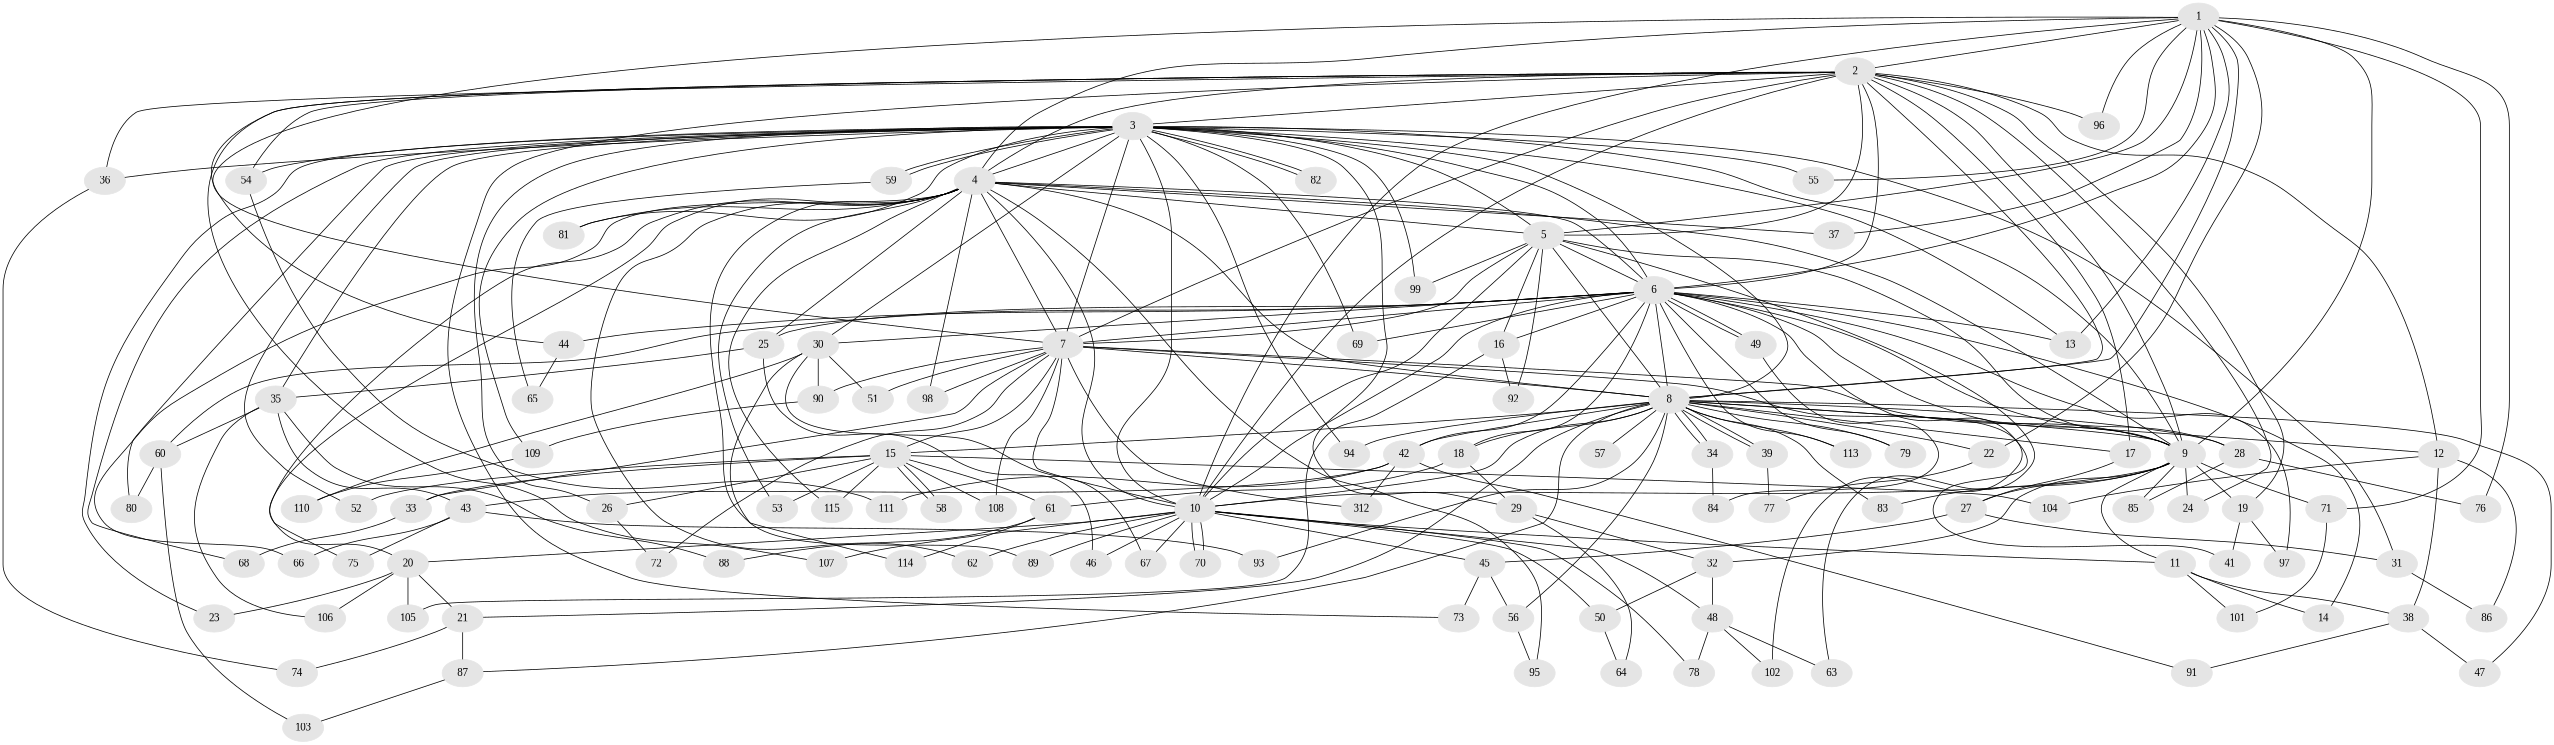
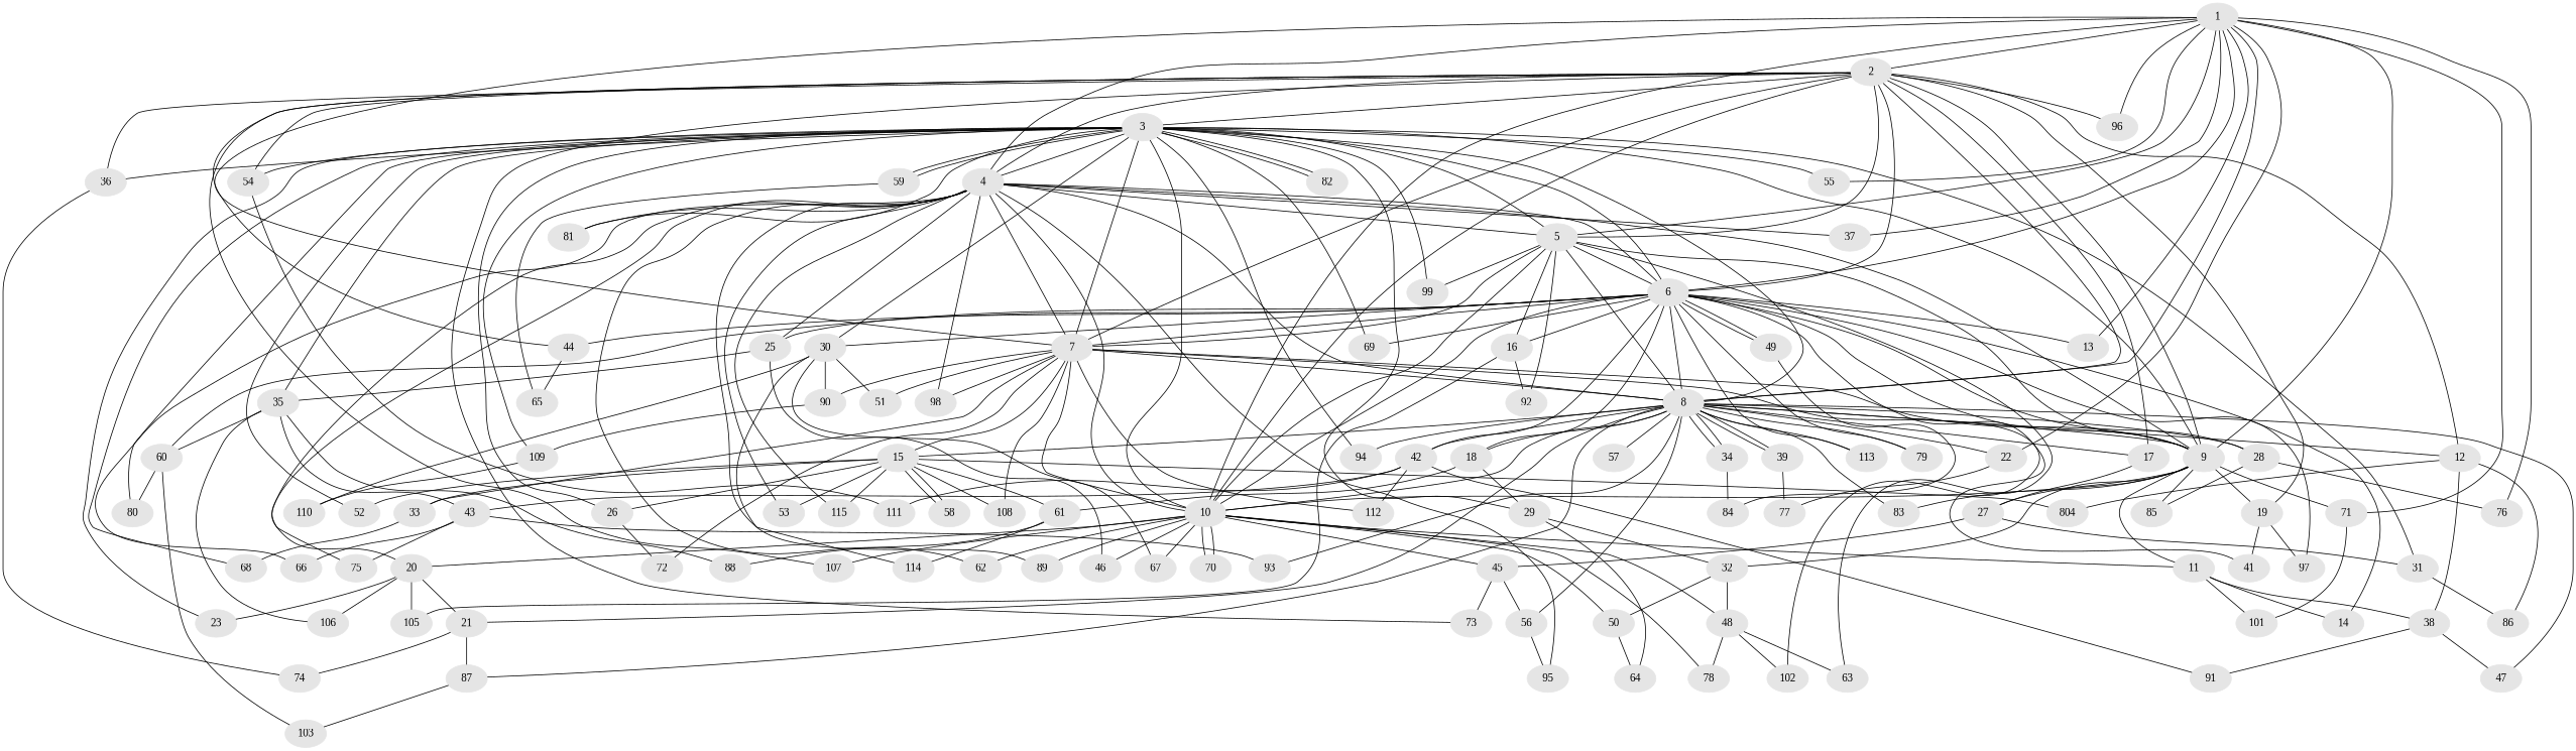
  graph {
    fontname="Liberation Serif"
    node [color=gray90 fontname="Liberation Serif" style=filled]
    edge [fontname="Liberation Serif"]
    1
    2
    4
    5
    6
    7
    8
    9
    10
    22
    37
    55
    71
    76
    96
    13
    3
    12
    17
    19
-   24
    36
    44
    54
    73
    107
    23
    26
    29
    30
    31
    35
    52
    59
    68
    69
    80
    81
    82
    94
    99
    109
    20
    25
    53
    62
    66
    75
    89
    95
    98
    115
    16
    63
    92
    14
    18
    28
    42
    49
    60
    79
    97
    102
    113
    15
    33
    41
    51
    72
    90
    108
-   112 [label=312]
+   112
    21
    34
    39
    47
    56
    57
    83
    87
    93
    11
    27
    32
    85
    45
    46
    48
    50
    67
    70
    78
    77
    101
    38
    86
-   104
+   104 [label=804]
    74
    65
    111
    64
    114
    110
    106
    43
    88
    105
    61
    91
    84
    103
    58
    1 -- 2
    1 -- 4
    1 -- 5
    1 -- 6
    1 -- 7
    1 -- 8
    1 -- 9
    1 -- 10
    1 -- 22
    1 -- 37
    1 -- 55
    1 -- 71
    1 -- 76
    1 -- 96
    1 -- 13
    2 -- 4
    2 -- 5
    2 -- 6
    2 -- 7
    2 -- 8
    2 -- 9
    2 -- 10
    2 -- 96
    2 -- 3
    2 -- 12
    2 -- 17
    2 -- 19
-   2 -- 24
    2 -- 36
    2 -- 44
    2 -- 54
    2 -- 73
    2 -- 107
    4 -- 5
    4 -- 6
    4 -- 7
    4 -- 8
    4 -- 9
    4 -- 10
    4 -- 37
    4 -- 81
    4 -- 20
    4 -- 25
    4 -- 53
    4 -- 62
    4 -- 66
    4 -- 75
    4 -- 89
    4 -- 95
    4 -- 98
    4 -- 115
    5 -- 6
    5 -- 7
    5 -- 8
    5 -- 9
    5 -- 10
    5 -- 99
    5 -- 16
    5 -- 63
    5 -- 92
    6 -- 7
    6 -- 8
    6 -- 9
    6 -- 10
    6 -- 13
    6 -- 44
    6 -- 30
    6 -- 69
    6 -- 25
    6 -- 16
    6 -- 14
    6 -- 18
    6 -- 28
    6 -- 42
    6 -- 49
    6 -- 49
    6 -- 60
    6 -- 79
    6 -- 97
    6 -- 102
    6 -- 113
    7 -- 8
    7 -- 9
    7 -- 10
    7 -- 98
    7 -- 15
    7 -- 33
    7 -- 41
    7 -- 51
    7 -- 72
    7 -- 90
    7 -- 108
    7 -- 112
    8 -- 9
    8 -- 10
    8 -- 22
    8 -- 12
    8 -- 17
    8 -- 94
    8 -- 18
    8 -- 28
    8 -- 42
    8 -- 79
    8 -- 113
    8 -- 15
    8 -- 21
    8 -- 34
    8 -- 34
    8 -- 39
    8 -- 39
    8 -- 47
    8 -- 56
    8 -- 57
    8 -- 83
    8 -- 87
    8 -- 93
    9 -- 10
    9 -- 71
    9 -- 19
-   9 -- 24
    9 -- 83
    9 -- 11
    9 -- 27
    9 -- 32
    9 -- 85
    10 -- 107
    10 -- 20
    10 -- 62
    10 -- 89
    10 -- 11
    10 -- 45
    10 -- 46
    10 -- 48
    10 -- 50
    10 -- 67
    10 -- 70
    10 -- 70
    10 -- 78
    22 -- 77
    71 -- 101
    3 -- 4
    3 -- 5
    3 -- 6
    3 -- 7
    3 -- 8
    3 -- 9
    3 -- 10
    3 -- 55
-   3 -- 13
    3 -- 36
    3 -- 54
    3 -- 23
    3 -- 26
    3 -- 29
    3 -- 30
    3 -- 31
    3 -- 35
    3 -- 52
    3 -- 59
    3 -- 59
    3 -- 68
    3 -- 69
    3 -- 80
    3 -- 81
    3 -- 82
    3 -- 82
    3 -- 94
    3 -- 99
    3 -- 109
    12 -- 38
    12 -- 86
    12 -- 104
    17 -- 27
    19 -- 97
    19 -- 41
    36 -- 74
    44 -- 65
    54 -- 111
    26 -- 72
    29 -- 32
    29 -- 64
    30 -- 51
    30 -- 90
    30 -- 67
    30 -- 114
    30 -- 110
    31 -- 86
    35 -- 60
    35 -- 106
    35 -- 43
    35 -- 88
    59 -- 65
    109 -- 110
    20 -- 23
    20 -- 21
    20 -- 106
    20 -- 105
    25 -- 35
    25 -- 46
    16 -- 92
    16 -- 105
    18 -- 29
    18 -- 61
    28 -- 76
    28 -- 85
    42 -- 112
    42 -- 111
    42 -- 43
    42 -- 91
    49 -- 84
    60 -- 80
    60 -- 103
    15 -- 26
    15 -- 52
    15 -- 53
    15 -- 115
    15 -- 33
    15 -- 108
    15 -- 104
    15 -- 61
    15 -- 58
    15 -- 58
    33 -- 68
    90 -- 109
    21 -- 87
    21 -- 74
    34 -- 84
    39 -- 77
    56 -- 95
    87 -- 103
    11 -- 14
    11 -- 101
    11 -- 38
    27 -- 31
    27 -- 45
    32 -- 48
    32 -- 50
    45 -- 73
    45 -- 56
    48 -- 63
    48 -- 102
    48 -- 78
    50 -- 64
    38 -- 47
    38 -- 91
    43 -- 66
    43 -- 75
    43 -- 93
    61 -- 114
    61 -- 88
  }
